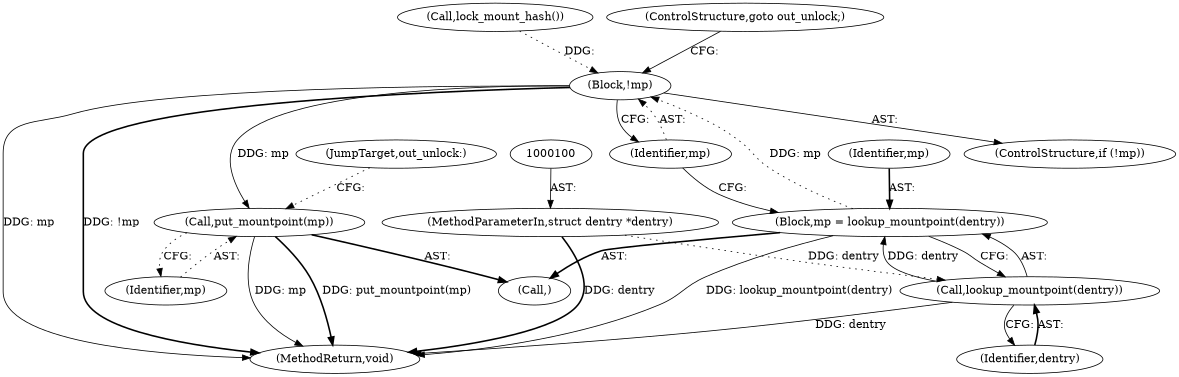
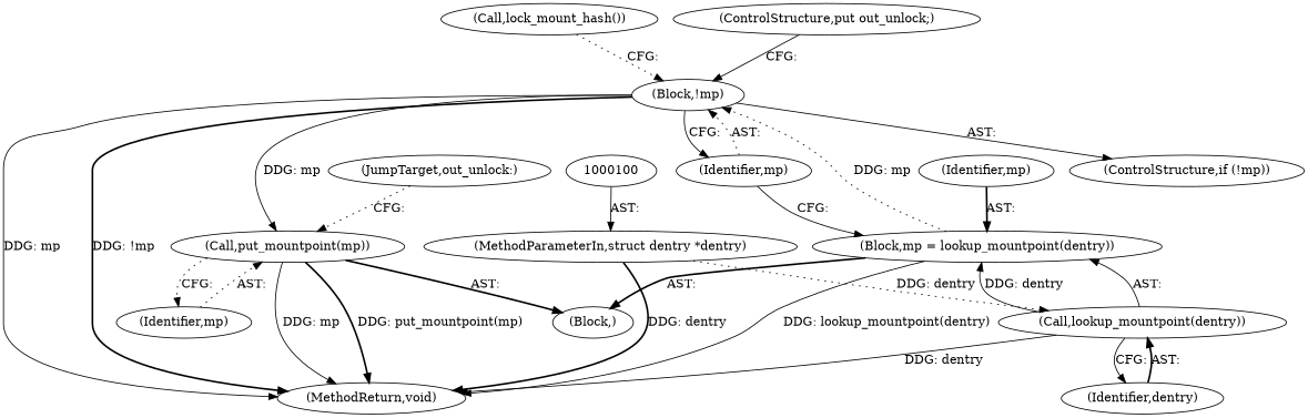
  digraph {
    edge [style=solid]
    n1 [label="(Call,put_mountpoint(mp))"]
    n2 [label="(MethodReturn,void)"]
    n3 [label="(Identifier,mp)"]
-   n4 [label="(Call,)"]
+   n4 [label="(Block,)"]
    n5 [label="(Block,!mp)"]
    n6 [label="(Identifier,mp)"]
    n7 [label="(ControlStructure,if (!mp))"]
    n8 [label="(Block,mp = lookup_mountpoint(dentry))"]
    n9 [label="(Call,lookup_mountpoint(dentry))"]
    n10 [label="(Identifier,dentry)"]
    n11 [label="(MethodParameterIn,struct dentry *dentry)"]
    1000100
    n13 [label="(JumpTarget,out_unlock:)"]
    n14 [label="(Call,lock_mount_hash())"]
    n15 [label="(Identifier,mp)"]
-   n16 [label="(ControlStructure,goto out_unlock;)"]
+   n16 [label="(ControlStructure,put out_unlock;)"]
    n1 -> n2 [label="DDG: put_mountpoint(mp)" style=bold]
    n1 -> n2 [label="DDG: mp"]
    n1 -> n3 [label="CFG: " style=dotted]
    n1 -> n4 [label="AST: " style=bold]
    n3 -> n1 [label="AST: " style=dotted]
    n5 -> n1 [label="DDG: mp"]
    n5 -> n2 [label="DDG: mp"]
    n5 -> n2 [label="DDG: !mp" style=bold]
    n5 -> n6 [label="CFG: "]
    n5 -> n7 [label="AST: "]
    n6 -> n5 [label="AST: " style=dotted]
    n6 -> n8 [label="CFG: "]
    n8 -> n2 [label="DDG: lookup_mountpoint(dentry)"]
    n8 -> n4 [label="AST: " style=bold]
    n8 -> n5 [label="DDG: mp" style=dotted]
-   n8 -> n9 [label="CFG: "]
    n9 -> n2 [label="DDG: dentry"]
    n9 -> n8 [label="AST: "]
    n9 -> n8 [label="DDG: dentry"]
    n9 -> n10 [label="CFG: "]
    n10 -> n9 [label="AST: " style=bold]
    n11 -> n2 [label="DDG: dentry" style=bold]
    n11 -> n9 [label="DDG: dentry" style=dotted]
    1000100 -> n11 [label="AST: "]
    n13 -> n1 [label="CFG: " style=dotted]
-   n14 -> n5 [label="DDG: " style=dotted]
+   n14 -> n5 [label="CFG: " style=dotted]
    n15 -> n8 [label="AST: " style=bold]
    n16 -> n5 [label="CFG: "]
  }
